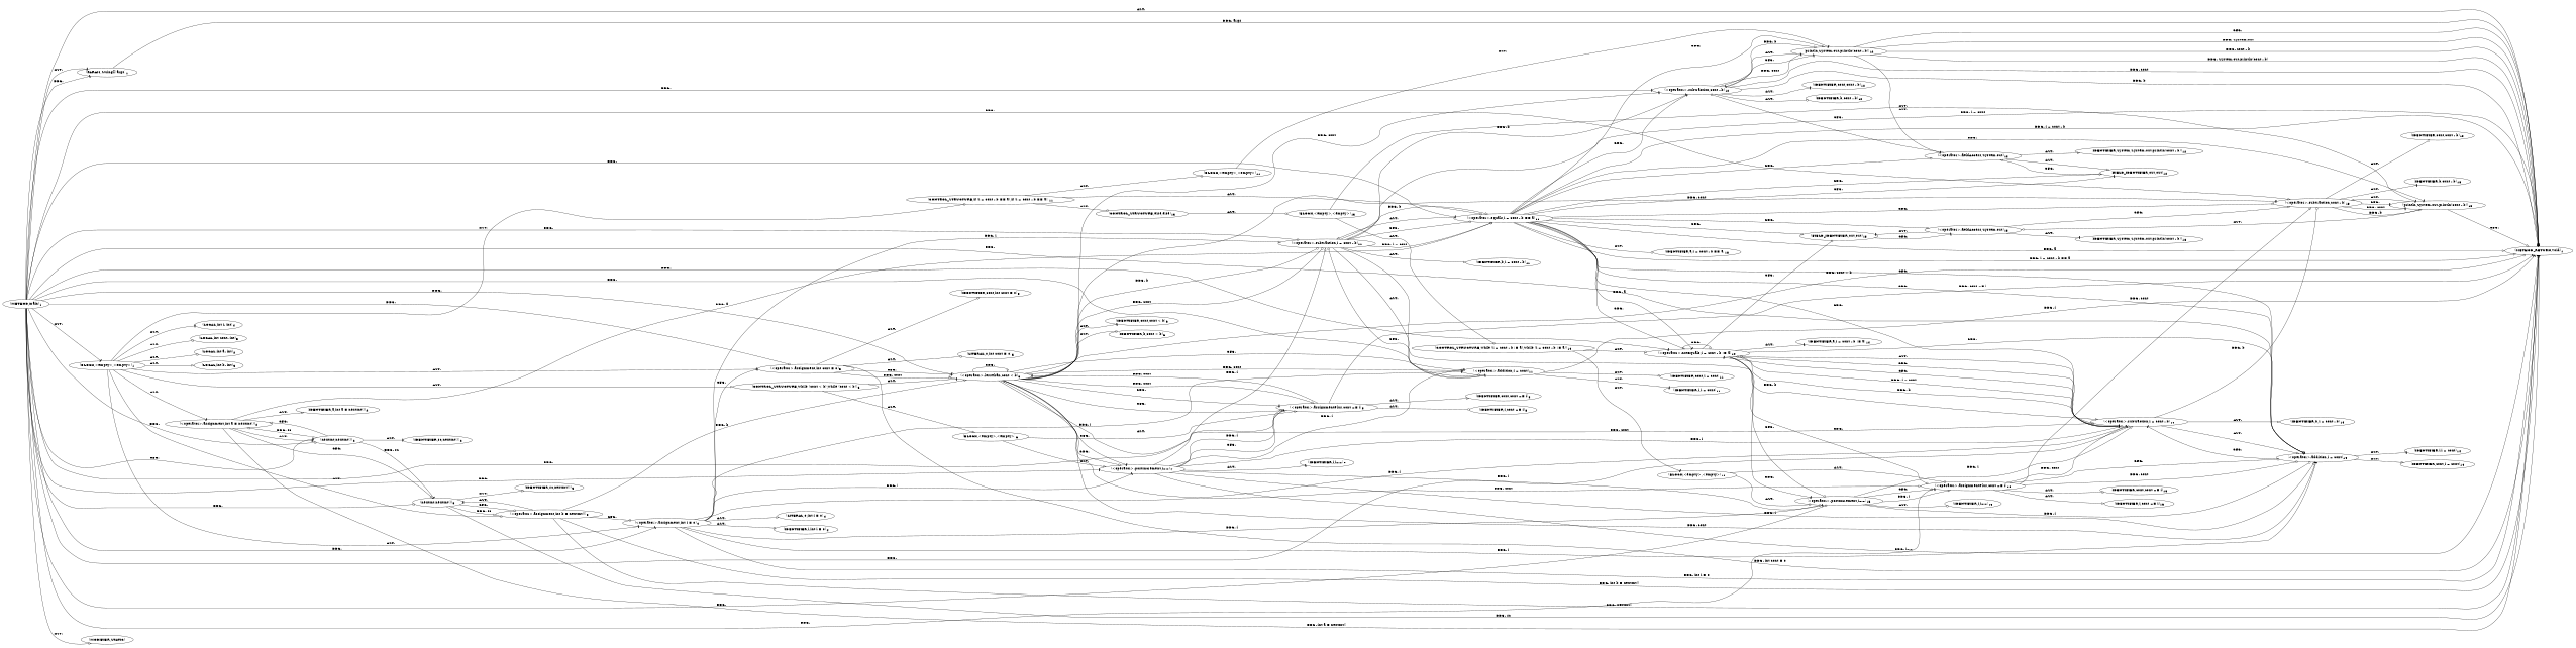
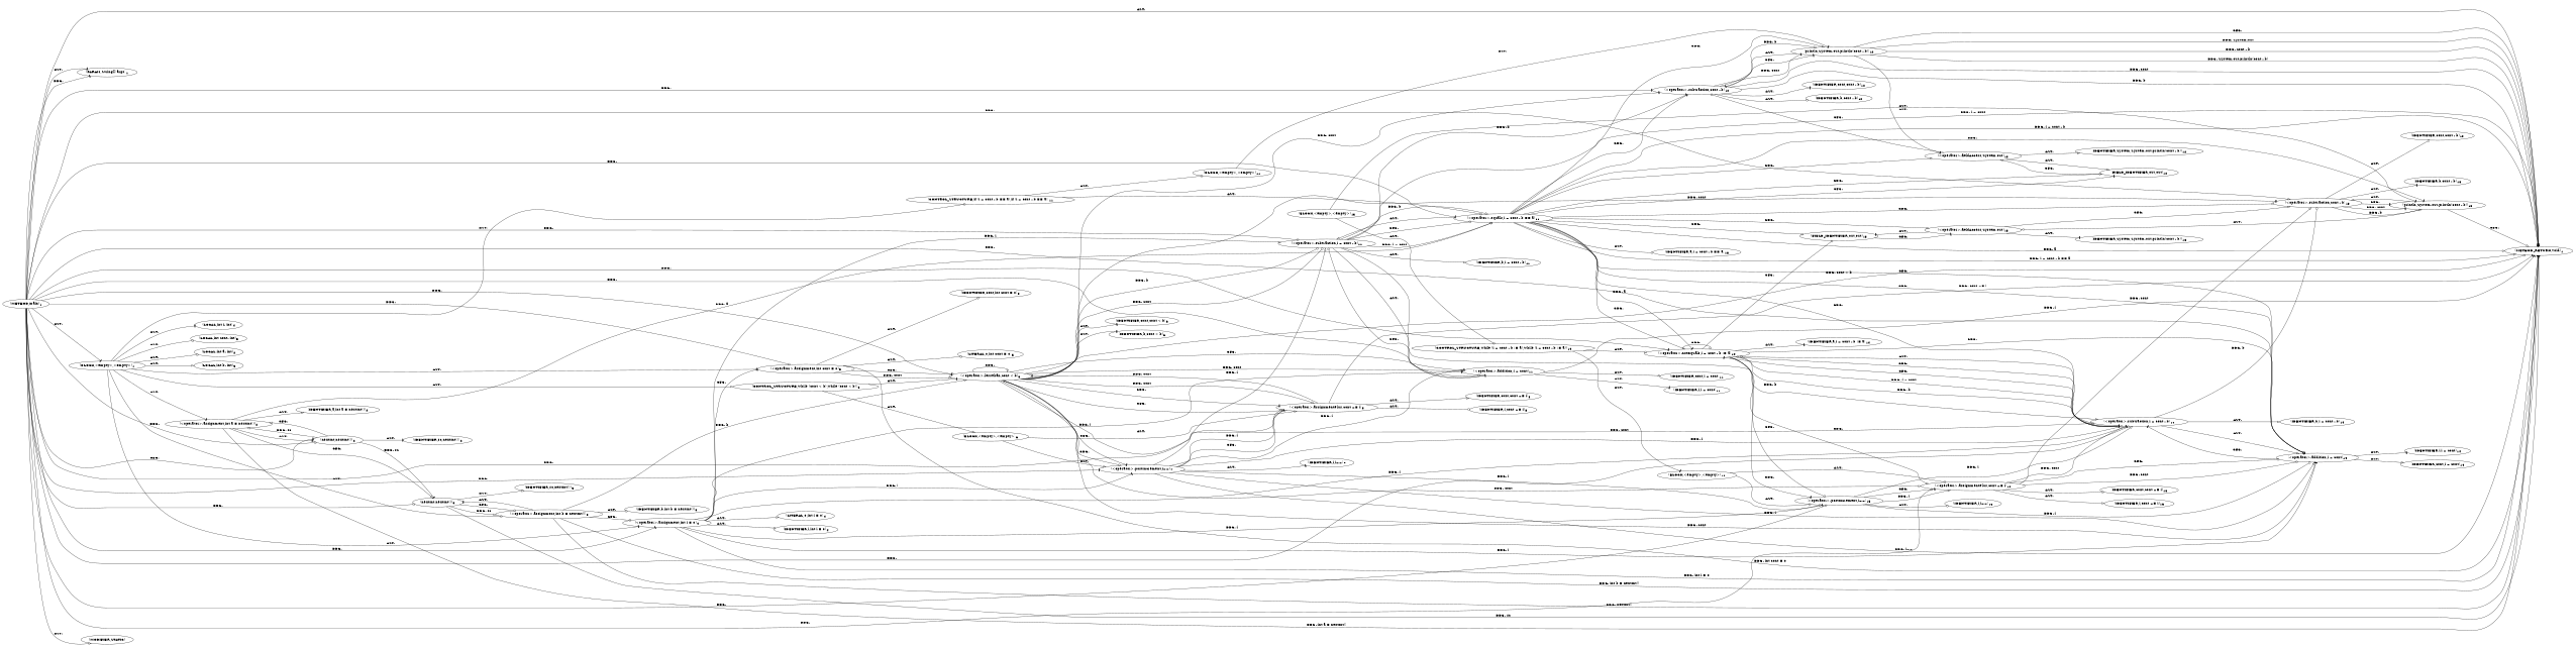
  digraph {
    rankdir=LR
    edge [arrowhead=tee]
    n1 [label=<(METHOD,main)<SUB>1</SUB>>]
    n2 [label=<(PARAM,String[] args)<SUB>1</SUB>>]
    n3 [label=<(BLOCK,&lt;empty&gt;,&lt;empty&gt;)<SUB>1</SUB>>]
    n4 [label=<(nextInt,nextInt())<SUB>2</SUB>>]
    n5 [label=<(nextInt,nextInt())<SUB>3</SUB>>]
    n6 [label=<(&lt;operator&gt;.assignment,int i = 0)<SUB>4</SUB>>]
    n7 [label=<(&lt;operator&gt;.assignment,int cont = 0)<SUB>5</SUB>>]
    n8 [label=<(&lt;operator&gt;.lessThan,cont &lt; b)<SUB>6</SUB>>]
    n9 [label=<(&lt;operator&gt;.postIncrement,i++)<SUB>7</SUB>>]
    n10 [label=<(&lt;operator&gt;.assignmentPlus,cont += i)<SUB>8</SUB>>]
    n11 [label=<(&lt;operator&gt;.equals,i + cont - b == a)<SUB>11</SUB>>]
    n12 [label=<(&lt;operator&gt;.subtraction,i + cont - b)<SUB>11</SUB>>]
    n13 [label=<(&lt;operator&gt;.addition,i + cont)<SUB>11</SUB>>]
    n14 [label=<(&lt;operator&gt;.subtraction,cont - b)<SUB>12</SUB>>]
    n15 [label=<(&lt;operator&gt;.notEquals,i + cont - b != a)<SUB>14</SUB>>]
    n16 [label=<(&lt;operator&gt;.subtraction,i + cont - b)<SUB>14</SUB>>]
    n17 [label=<(&lt;operator&gt;.addition,i + cont)<SUB>14</SUB>>]
    n18 [label=<(&lt;operator&gt;.postIncrement,i++)<SUB>15</SUB>>]
    n19 [label=<(&lt;operator&gt;.assignmentPlus,cont += i)<SUB>16</SUB>>]
    n20 [label=<(&lt;operator&gt;.subtraction,cont - b)<SUB>18</SUB>>]
    n21 [label=<(MODIFIER,STATIC)>]
    n22 [label=<(METHOD_RETURN,void)<SUB>1</SUB>>]
    n23 [label=<(LOCAL,int a: int)<SUB>2</SUB>>]
    n24 [label=<(&lt;operator&gt;.assignment,int a = nextInt())<SUB>2</SUB>>]
    n25 [label=<(LOCAL,int b: int)<SUB>3</SUB>>]
    n26 [label=<(&lt;operator&gt;.assignment,int b = nextInt())<SUB>3</SUB>>]
    n27 [label=<(LOCAL,int i: int)<SUB>4</SUB>>]
    n28 [label=<(LOCAL,int cont: int)<SUB>5</SUB>>]
    n29 [label=<(CONTROL_STRUCTURE,while (cont &lt; b),while (cont &lt; b))<SUB>6</SUB>>]
    n30 [label=<(CONTROL_STRUCTURE,if (i + cont - b == a),if (i + cont - b == a))<SUB>11</SUB>>]
    n31 [label=<(IDENTIFIER,sc,nextInt())<SUB>2</SUB>>]
    n32 [label=<(IDENTIFIER,sc,nextInt())<SUB>3</SUB>>]
    n33 [label=<(IDENTIFIER,i,int i = 0)<SUB>4</SUB>>]
    n34 [label=<(LITERAL,0,int i = 0)<SUB>4</SUB>>]
    n35 [label=<(IDENTIFIER,cont,int cont = 0)<SUB>5</SUB>>]
    n36 [label=<(LITERAL,0,int cont = 0)<SUB>5</SUB>>]
    n37 [label=<(IDENTIFIER,cont,cont &lt; b)<SUB>6</SUB>>]
    n38 [label=<(IDENTIFIER,b,cont &lt; b)<SUB>6</SUB>>]
    n39 [label=<(IDENTIFIER,i,i++)<SUB>7</SUB>>]
    n40 [label=<(IDENTIFIER,cont,cont += i)<SUB>8</SUB>>]
    n41 [label=<(IDENTIFIER,i,cont += i)<SUB>8</SUB>>]
    n42 [label=<(IDENTIFIER,a,i + cont - b == a)<SUB>18</SUB>>]
    n43 [label=<(println,System.out.println(cont - b))<SUB>12</SUB>>]
    n44 [label=<(&lt;operator&gt;.fieldAccess,System.out)<SUB>12</SUB>>]
    n45 [label=<(FIELD_IDENTIFIER,out,out)<SUB>12</SUB>>]
    n46 [label=<(println,System.out.println(cont - b))<SUB>18</SUB>>]
    n47 [label=<(&lt;operator&gt;.fieldAccess,System.out)<SUB>18</SUB>>]
    n48 [label=<(FIELD_IDENTIFIER,out,out)<SUB>18</SUB>>]
    n49 [label=<(IDENTIFIER,b,i + cont - b)<SUB>11</SUB>>]
    n50 [label=<(IDENTIFIER,i,i + cont)<SUB>11</SUB>>]
    n51 [label=<(IDENTIFIER,cont,i + cont)<SUB>11</SUB>>]
    n52 [label=<(IDENTIFIER,cont,cont - b)<SUB>12</SUB>>]
    n53 [label=<(IDENTIFIER,b,cont - b)<SUB>12</SUB>>]
    n54 [label=<(IDENTIFIER,a,i + cont - b != a)<SUB>14</SUB>>]
    n55 [label=<(IDENTIFIER,b,i + cont - b)<SUB>14</SUB>>]
    n56 [label=<(IDENTIFIER,i,i + cont)<SUB>14</SUB>>]
    n57 [label=<(IDENTIFIER,cont,i + cont)<SUB>14</SUB>>]
    n58 [label=<(IDENTIFIER,i,i++)<SUB>15</SUB>>]
    n59 [label=<(IDENTIFIER,cont,cont += i)<SUB>16</SUB>>]
    n60 [label=<(IDENTIFIER,i,cont += i)<SUB>16</SUB>>]
    n61 [label=<(IDENTIFIER,cont,cont - b)<SUB>18</SUB>>]
    n62 [label=<(IDENTIFIER,b,cont - b)<SUB>18</SUB>>]
    n63 [label=<(IDENTIFIER,a,int a = nextInt())<SUB>2</SUB>>]
+   n64 [label=<(IDENTIFIER,b,int b = nextInt())<SUB>3</SUB>>]
    n65 [label=<(BLOCK,&lt;empty&gt;,&lt;empty&gt;)<SUB>6</SUB>>]
    n66 [label=<(BLOCK,&lt;empty&gt;,&lt;empty&gt;)<SUB>11</SUB>>]
-   n67 [label=<(CONTROL_STRUCTURE,else,else)<SUB>13</SUB>>]
    n68 [label=<(BLOCK,&lt;empty&gt;,&lt;empty&gt;)<SUB>13</SUB>>]
    n69 [label=<(IDENTIFIER,System,System.out.println(cont - b))<SUB>12</SUB>>]
    n70 [label=<(IDENTIFIER,System,System.out.println(cont - b))<SUB>18</SUB>>]
    n71 [label=<(CONTROL_STRUCTURE,while (i + cont - b != a),while (i + cont - b != a))<SUB>14</SUB>>]
    n72 [label=<(BLOCK,&lt;empty&gt;,&lt;empty&gt;)<SUB>14</SUB>>]
    n1 -> n2 [label="AST: "]
    n1 -> n2 [label="DDG: "]
    n1 -> n3 [label="AST: "]
    n1 -> n4 [label="CFG: "]
    n1 -> n4 [arrowhead=odot label="DDG: "]
    n1 -> n5 [arrowhead=odot label="DDG: "]
    n1 -> n6 [label="DDG: "]
    n1 -> n7 [arrowhead=odot label="DDG: "]
    n1 -> n8 [arrowhead=odot label="DDG: "]
    n1 -> n9 [label="DDG: "]
    n1 -> n10 [arrowhead=odot label="DDG: "]
    n1 -> n11 [label="DDG: "]
    n1 -> n12 [arrowhead=odot label="DDG: "]
    n1 -> n13 [arrowhead=odot label="DDG: "]
    n1 -> n14 [label="DDG: "]
    n1 -> n15 [label="DDG: "]
    n1 -> n16 [arrowhead=odot label="DDG: "]
    n1 -> n17 [arrowhead=onormal label="DDG: "]
    n1 -> n18 [arrowhead=odot label="DDG: "]
    n1 -> n19 [arrowhead=odot label="DDG: "]
    n1 -> n20 [arrowhead=onormal label="DDG: "]
    n1 -> n21 [arrowhead=onormal label="AST: "]
    n1 -> n22 [arrowhead=odot label="AST: "]
-   n2 -> n22 [arrowhead=odot label="DDG: args"]
    n3 -> n6 [label="AST: "]
    n3 -> n7 [arrowhead=odot label="AST: "]
    n3 -> n23 [arrowhead=odot label="AST: "]
    n3 -> n24 [label="AST: "]
    n3 -> n25 [arrowhead=onormal label="AST: "]
    n3 -> n26 [arrowhead=odot label="AST: "]
    n3 -> n27 [label="AST: "]
    n3 -> n28 [arrowhead=odot label="AST: "]
    n3 -> n29 [arrowhead=onormal label="AST: "]
    n3 -> n30 [arrowhead=odot label="AST: "]
    n4 -> n5 [label="DDG: sc"]
    n4 -> n24 [arrowhead=onormal label="CFG: "]
    n4 -> n24 [arrowhead=onormal label="DDG: sc"]
    n4 -> n31 [label="AST: "]
    n5 -> n22 [label="DDG: sc"]
    n5 -> n26 [arrowhead=odot label="CFG: "]
    n5 -> n26 [arrowhead=onormal label="DDG: sc"]
    n5 -> n32 [arrowhead=onormal label="AST: "]
    n6 -> n7 [label="CFG: "]
    n6 -> n9 [label="DDG: i"]
    n6 -> n12 [arrowhead=onormal label="DDG: i"]
    n6 -> n13 [label="DDG: i"]
    n6 -> n16 [label="DDG: i"]
    n6 -> n17 [label="DDG: i"]
    n6 -> n18 [arrowhead=odot label="DDG: i"]
    n6 -> n22 [label="DDG: int i = 0"]
    n6 -> n33 [arrowhead=odot label="AST: "]
    n6 -> n34 [arrowhead=onormal label="AST: "]
    n7 -> n8 [label="CFG: "]
    n7 -> n8 [arrowhead=onormal label="DDG: cont"]
    n7 -> n22 [label="DDG: int cont = 0"]
    n7 -> n35 [arrowhead=onormal label="AST: "]
    n7 -> n36 [arrowhead=odot label="AST: "]
    n8 -> n8 [arrowhead=onormal label="CDG: "]
    n8 -> n9 [label="CFG: "]
    n8 -> n9 [arrowhead=onormal label="CDG: "]
    n8 -> n10 [arrowhead=onormal label="DDG: cont"]
    n8 -> n10 [label="CDG: "]
    n8 -> n12 [arrowhead=odot label="DDG: cont"]
    n8 -> n12 [arrowhead=odot label="DDG: b"]
    n8 -> n13 [arrowhead=odot label="CFG: "]
    n8 -> n13 [arrowhead=odot label="DDG: cont"]
    n8 -> n14 [label="DDG: cont"]
    n8 -> n16 [arrowhead=odot label="DDG: cont"]
    n8 -> n17 [label="DDG: cont"]
    n8 -> n19 [arrowhead=onormal label="DDG: cont"]
    n8 -> n20 [label="DDG: cont"]
    n8 -> n22 [arrowhead=odot label="DDG: cont &lt; b"]
    n8 -> n37 [label="AST: "]
-   n8 -> n38 [arrowhead=odot label="AST: "]
+   n8 -> n38 [label="AST: "]
    n9 -> n10 [arrowhead=onormal label="CFG: "]
    n9 -> n10 [label="DDG: i"]
    n9 -> n12 [arrowhead=onormal label="DDG: i"]
    n9 -> n13 [label="DDG: i"]
    n9 -> n16 [arrowhead=odot label="DDG: i"]
    n9 -> n17 [arrowhead=onormal label="DDG: i"]
    n9 -> n18 [label="DDG: i"]
    n9 -> n22 [label="DDG: i++"]
    n9 -> n39 [label="AST: "]
    n10 -> n8 [arrowhead=onormal label="CFG: "]
    n10 -> n8 [label="DDG: cont"]
    n10 -> n22 [label="DDG: cont += i"]
    n10 -> n40 [arrowhead=onormal label="AST: "]
    n10 -> n41 [arrowhead=odot label="AST: "]
    n11 -> n12 [arrowhead=onormal label="AST: "]
    n11 -> n14 [arrowhead=odot label="CDG: "]
    n11 -> n15 [label="DDG: a"]
    n11 -> n15 [arrowhead=onormal label="CDG: "]
    n11 -> n16 [label="CDG: "]
    n11 -> n17 [arrowhead=odot label="CFG: "]
    n11 -> n17 [label="CDG: "]
    n11 -> n20 [arrowhead=odot label="CDG: "]
    n11 -> n22 [arrowhead=odot label="DDG: i + cont - b"]
    n11 -> n22 [arrowhead=onormal label="DDG: a"]
    n11 -> n22 [arrowhead=onormal label="DDG: i + cont - b == a"]
    n11 -> n42 [arrowhead=odot label="AST: "]
    n11 -> n43 [arrowhead=onormal label="CDG: "]
    n11 -> n44 [arrowhead=odot label="CDG: "]
    n11 -> n45 [label="CFG: "]
    n11 -> n45 [arrowhead=onormal label="CDG: "]
    n11 -> n46 [label="CDG: "]
    n11 -> n47 [arrowhead=onormal label="CDG: "]
    n11 -> n48 [arrowhead=odot label="CDG: "]
    n12 -> n11 [arrowhead=odot label="CFG: "]
    n12 -> n11 [arrowhead=odot label="DDG: i + cont"]
    n12 -> n11 [arrowhead=onormal label="DDG: b"]
    n12 -> n13 [label="AST: "]
    n12 -> n14 [label="DDG: b"]
    n12 -> n16 [arrowhead=onormal label="DDG: b"]
    n12 -> n22 [arrowhead=onormal label="DDG: i + cont"]
    n12 -> n49 [arrowhead=onormal label="AST: "]
    n13 -> n12 [arrowhead=odot label="CFG: "]
    n13 -> n22 [label="DDG: i"]
    n13 -> n50 [label="AST: "]
    n13 -> n51 [arrowhead=onormal label="AST: "]
    n14 -> n22 [arrowhead=onormal label="DDG: cont"]
    n14 -> n22 [arrowhead=onormal label="DDG: b"]
    n14 -> n43 [label="CFG: "]
    n14 -> n43 [label="DDG: cont"]
    n14 -> n43 [arrowhead=onormal label="DDG: b"]
    n14 -> n52 [label="AST: "]
    n14 -> n53 [arrowhead=odot label="AST: "]
    n15 -> n15 [arrowhead=odot label="CDG: "]
    n15 -> n16 [label="AST: "]
    n15 -> n16 [arrowhead=odot label="CDG: "]
    n15 -> n17 [arrowhead=onormal label="CDG: "]
    n15 -> n18 [arrowhead=odot label="CFG: "]
    n15 -> n18 [label="CDG: "]
    n15 -> n19 [arrowhead=odot label="CDG: "]
    n15 -> n48 [arrowhead=odot label="CFG: "]
    n15 -> n54 [label="AST: "]
    n16 -> n15 [label="CFG: "]
    n16 -> n15 [arrowhead=odot label="DDG: i + cont"]
    n16 -> n15 [arrowhead=odot label="DDG: b"]
    n16 -> n17 [arrowhead=onormal label="AST: "]
    n16 -> n20 [arrowhead=odot label="DDG: b"]
    n16 -> n55 [arrowhead=onormal label="AST: "]
    n17 -> n16 [label="CFG: "]
    n17 -> n56 [label="AST: "]
    n17 -> n57 [arrowhead=onormal label="AST: "]
    n18 -> n16 [arrowhead=onormal label="DDG: i"]
    n18 -> n17 [arrowhead=odot label="DDG: i"]
    n18 -> n19 [label="CFG: "]
    n18 -> n19 [arrowhead=onormal label="DDG: i"]
    n18 -> n58 [arrowhead=odot label="AST: "]
    n19 -> n16 [arrowhead=odot label="DDG: cont"]
    n19 -> n17 [arrowhead=odot label="CFG: "]
    n19 -> n17 [arrowhead=odot label="DDG: cont"]
    n19 -> n20 [arrowhead=onormal label="DDG: cont"]
    n19 -> n59 [arrowhead=odot label="AST: "]
    n19 -> n60 [arrowhead=onormal label="AST: "]
    n20 -> n46 [label="CFG: "]
    n20 -> n46 [label="DDG: cont"]
    n20 -> n46 [arrowhead=onormal label="DDG: b"]
    n20 -> n61 [arrowhead=odot label="AST: "]
    n20 -> n62 [label="AST: "]
    n24 -> n4 [label="AST: "]
    n24 -> n5 [arrowhead=onormal label="CFG: "]
    n24 -> n11 [arrowhead=odot label="DDG: a"]
    n24 -> n22 [arrowhead=odot label="DDG: int a = nextInt()"]
    n24 -> n63 [arrowhead=onormal label="AST: "]
    n26 -> n5 [label="AST: "]
    n26 -> n6 [arrowhead=odot label="CFG: "]
    n26 -> n8 [arrowhead=onormal label="DDG: b"]
    n26 -> n22 [arrowhead=onormal label="DDG: nextInt()"]
    n26 -> n22 [label="DDG: int b = nextInt()"]
+   n26 -> n64 [arrowhead=odot label="AST: "]
    n29 -> n8 [label="AST: "]
    n29 -> n65 [arrowhead=onormal label="AST: "]
    n30 -> n11 [arrowhead=odot label="AST: "]
    n30 -> n66 [arrowhead=odot label="AST: "]
-   n30 -> n67 [arrowhead=odot label="AST: "]
    n43 -> n14 [label="AST: "]
    n43 -> n22 [arrowhead=odot label="CFG: "]
    n43 -> n22 [arrowhead=onormal label="DDG: System.out"]
    n43 -> n22 [arrowhead=odot label="DDG: cont - b"]
    n43 -> n22 [label="DDG: System.out.println(cont - b)"]
    n43 -> n44 [label="AST: "]
    n44 -> n14 [arrowhead=odot label="CFG: "]
    n44 -> n45 [arrowhead=onormal label="AST: "]
    n44 -> n69 [arrowhead=onormal label="AST: "]
    n45 -> n44 [arrowhead=onormal label="CFG: "]
    n46 -> n20 [arrowhead=onormal label="AST: "]
    n46 -> n22 [arrowhead=onormal label="CFG: "]
    n46 -> n47 [arrowhead=onormal label="AST: "]
    n47 -> n20 [arrowhead=onormal label="CFG: "]
    n47 -> n48 [label="AST: "]
    n47 -> n70 [label="AST: "]
    n48 -> n47 [label="CFG: "]
    n65 -> n9 [arrowhead=onormal label="AST: "]
    n65 -> n10 [arrowhead=onormal label="AST: "]
    n66 -> n43 [label="AST: "]
-   n67 -> n68 [arrowhead=odot label="AST: "]
    n68 -> n46 [label="AST: "]
    n68 -> n71 [arrowhead=odot label="AST: "]
    n71 -> n15 [arrowhead=odot label="AST: "]
    n71 -> n72 [label="AST: "]
    n72 -> n18 [arrowhead=odot label="AST: "]
    n72 -> n19 [arrowhead=odot label="AST: "]
  }
